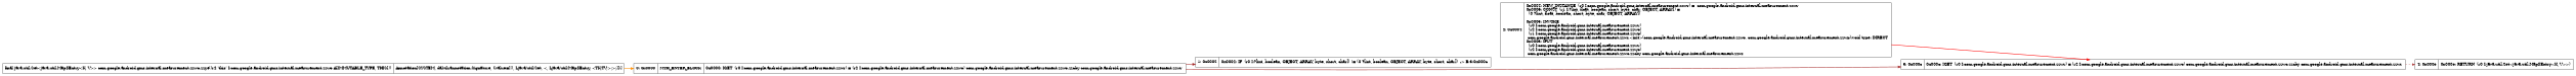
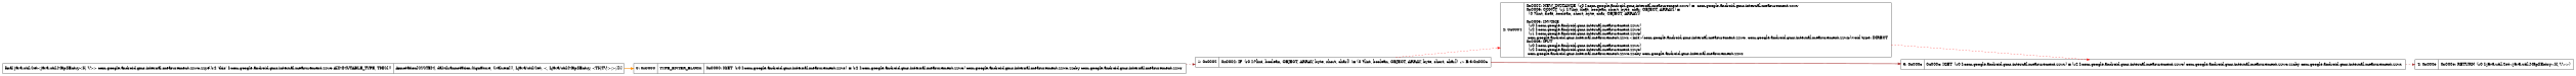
  digraph {
    rankdir=LR
    node [shape=record]
    edge [color=brown style=dashed]
-   n1 [label="{0\:\ 0x0000|MTH_ENTER_BLOCK\l|0x0000: IGET  (r0 I:com.google.android.gms.internal.measurement.zzwr) = (r2 I:com.google.android.gms.internal.measurement.zzwo) com.google.android.gms.internal.measurement.zzwo.zzcby com.google.android.gms.internal.measurement.zzwr \l}"]
+   n1 [label="{0\:\ 0x0000|TYPE_ENTER_BLOCK\l|0x0000: IGET  (r0 I:com.google.android.gms.internal.measurement.zzwr) = (r2 I:com.google.android.gms.internal.measurement.zzwo) com.google.android.gms.internal.measurement.zzwo.zzcby com.google.android.gms.internal.measurement.zzwr \l}"]
    n2 [label="{1\:\ 0x0002|0x0002: IF  (r0 I:?[int, boolean, OBJECT, ARRAY, byte, short, char]) != (0 ?[int, boolean, OBJECT, ARRAY, byte, short, char])  \-\> B:3:0x000c \l}"]
    n3 [label="{2\:\ 0x0004|0x0004: NEW_INSTANCE  (r0 I:com.google.android.gms.internal.measurement.zzwr) =  com.google.android.gms.internal.measurement.zzwr \l0x0006: CONST  (r1 I:?[int, float, boolean, short, byte, char, OBJECT, ARRAY]) = \l  (0 ?[int, float, boolean, short, byte, char, OBJECT, ARRAY])\l \l0x0005: INVOKE  \l  (r0 I:com.google.android.gms.internal.measurement.zzwr)\l  (r2 I:com.google.android.gms.internal.measurement.zzwo)\l  (r1 I:com.google.android.gms.internal.measurement.zzwp)\l com.google.android.gms.internal.measurement.zzwr.\<init\>(com.google.android.gms.internal.measurement.zzwo, com.google.android.gms.internal.measurement.zzwp):void type: DIRECT \l0x000a: IPUT  \l  (r0 I:com.google.android.gms.internal.measurement.zzwr)\l  (r2 I:com.google.android.gms.internal.measurement.zzwo)\l com.google.android.gms.internal.measurement.zzwo.zzcby com.google.android.gms.internal.measurement.zzwr \l}"]
    n4 [label="{3\:\ 0x000c|0x000c: IGET  (r0 I:com.google.android.gms.internal.measurement.zzwr) = (r2 I:com.google.android.gms.internal.measurement.zzwo) com.google.android.gms.internal.measurement.zzwo.zzcby com.google.android.gms.internal.measurement.zzwr \l}"]
    n5 [label="{4\:\ 0x000e|0x000e: RETURN  (r0 I:java.util.Set\<java.util.Map$Entry\<K, V\>\>) \l}"]
    n6 [label="{final java.util.Set\<java.util.Map$Entry\<K, V\>\> com.google.android.gms.internal.measurement.zzwo.zzye((r2 'this' I:com.google.android.gms.internal.measurement.zzwo A[IMMUTABLE_TYPE, THIS]))  | Annotation[SYSTEM, dalvik.annotation.Signature, \{value=[(), Ljava\/util\/Set, \<, Ljava\/util\/Map$Entry, \<TK;TV;\>;\>;]\}]\l}"]
-   n1 -> n2 [style=bold]
-   n1 -> n4 [style=bold]
-   n3 -> n4 [color=red style=bold]
+   n1 -> n2
+   n2 -> n3 [color=red]
+   n2 -> n4 [style=bold]
+   n3 -> n4 [color=red]
    n4 -> n5
    n6 -> n1 [color=darkorange style=bold]
  }
